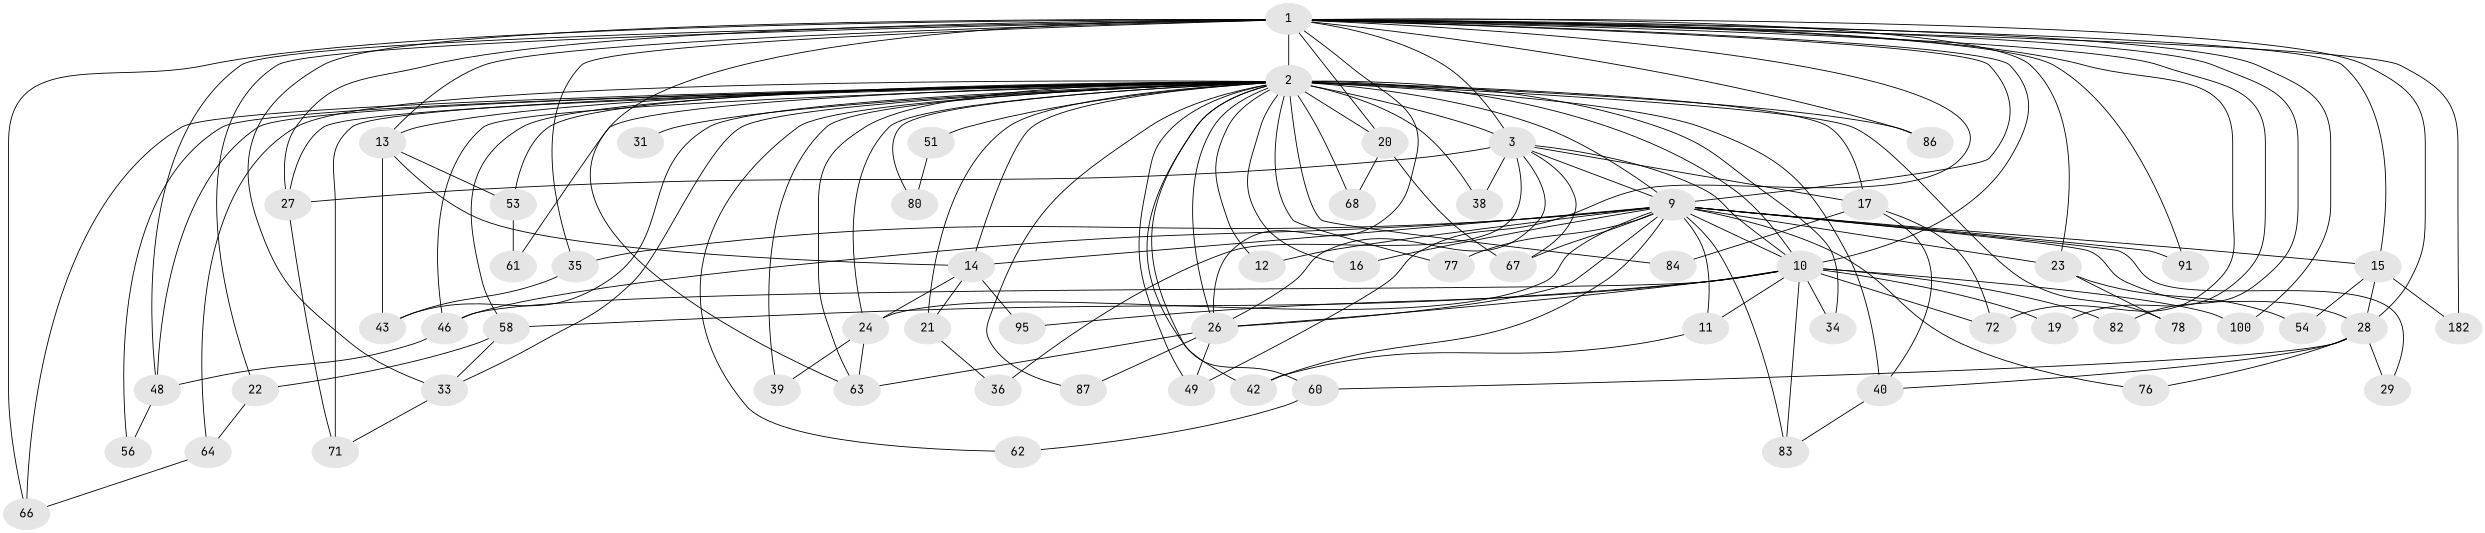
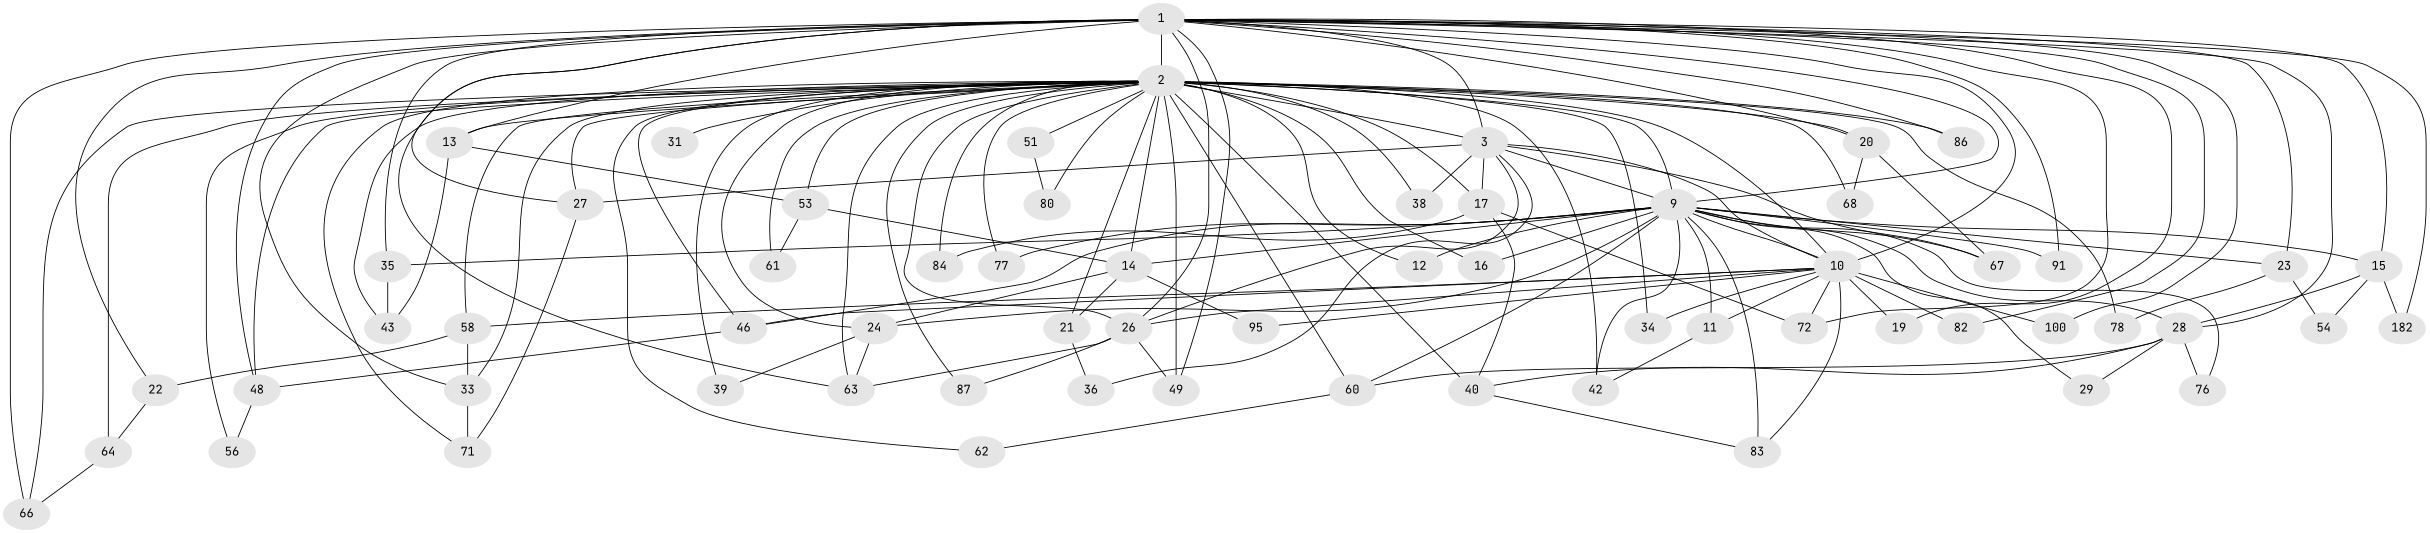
  graph {
    fontname="JetBrains Mono"
    node [color=gray90 fontname="JetBrains Mono" style=filled]
    edge [fontname="JetBrains Mono"]
    1 [super="+7"]
    2 [super="+6+112+114+85+8+4"]
    3
    9
    10 [super="+52"]
    13
    15 [super="+93"]
    19
    20
    22
    23 [super="+92+32"]
    26 [super="+50+105+106+104"]
    27 [super="+110"]
    28 [super="+111+30+57+79"]
    33 [super="+55"]
    35
    48 [super="+88"]
    49 [super="+59"]
    63
    66 [super="+89"]
    72 [super="+118"]
    82
    86
    91
    100
    n26 [label=182]
    40 [super="+115+101+90+47"]
    12
    14
    16
    17
    n32 [label=58]
    21 [super="+41"]
    24 [super="+25"]
    31
    34
    38
    39
    42 [super="+103+69"]
    43
    46 [super="+58"]
    51 [super="+127"]
    53
    56
    60
    61 [super="+125+70"]
    62
    64 [super="+116"]
    68
    71 [super="+123"]
    77 [super="+124"]
    78
    80
    84
    87
    36
    67 [super="+73"]
    76 [super="+108"]
    11
    29
    83
    95
    54
    1 -- 2 [weight=16]
    1 -- 3 [weight=2]
    1 -- 9 [weight=2]
    1 -- 10 [weight=2]
    1 -- 13
    1 -- 15
    1 -- 19
    1 -- 20
    1 -- 22
    1 -- 23 [weight=2]
    1 -- 26 [weight=3]
    1 -- 27
    1 -- 28
    1 -- 33
    1 -- 35
    1 -- 48
    1 -- 49
    1 -- 63
    1 -- 66 [weight=2]
    1 -- 72
    1 -- 82
    1 -- 86
    1 -- 91
    1 -- 100
    1 -- n26
    2 -- 3 [weight=5]
    2 -- 9 [weight=5]
    2 -- 10 [weight=6]
    2 -- 13
    2 -- 20
    2 -- 26 [weight=3]
    2 -- 27 [weight=2]
    2 -- 33
    2 -- 48
    2 -- 49
    2 -- 63
    2 -- 66
    2 -- 86
    2 -- 40 [weight=3]
    2 -- 12
    2 -- 14 [weight=2]
    2 -- 16
    2 -- 17 [weight=2]
    2 -- n32
    2 -- 21 [weight=2]
    2 -- 24
    2 -- 31 [weight=2]
    2 -- 34
    2 -- 38 [weight=2]
    2 -- 39
    2 -- 42 [weight=2]
    2 -- 43
    2 -- 46
    2 -- 51 [weight=2]
    2 -- 53
    2 -- 56
    2 -- 60
    2 -- 61 [weight=3]
    2 -- 62
    2 -- 64 [weight=2]
    2 -- 68
    2 -- 71
    2 -- 77 [weight=2]
    2 -- 78
    2 -- 80
    2 -- 84
    2 -- 87
    3 -- 9
    3 -- 10
    3 -- 26
    3 -- 27 [weight=2]
    3 -- 17
    3 -- 38
    3 -- 36
    3 -- 67
    9 -- 10
    9 -- 15
    9 -- 23 [weight=2]
-   9 -- 26
+   9 -- 60
    9 -- 28 [weight=2]
    9 -- 35
    9 -- 91
    9 -- 12
    9 -- 14
    9 -- 16
    9 -- 24
    9 -- 42
    9 -- 46
    9 -- 77
    9 -- 67 [weight=2]
    9 -- 76
    9 -- 11
    9 -- 29
    9 -- 83
    10 -- 19
    10 -- 26
    10 -- 72
    10 -- 82
    10 -- 100
    10 -- n32
    10 -- 34
    10 -- 46
    10 -- 11
    10 -- 83
    10 -- 95
-   13 -- 14
+   53 -- 14
    13 -- 43
    13 -- 53
    15 -- 28 [weight=3]
    15 -- n26
    15 -- 54
    20 -- 68
    20 -- 67
    22 -- 64
    23 -- 78
    23 -- 54
    26 -- 49
    26 -- 63
    26 -- 87
    27 -- 71
    28 -- 40
    28 -- 60
    28 -- 76
    28 -- 29
    33 -- 71
    35 -- 43
    48 -- 56
    40 -- 83
    14 -- 21
    14 -- 24
    14 -- 95
    17 -- 72
    17 -- 40
    17 -- 84
    n32 -- 22
    n32 -- 33
    21 -- 36
    24 -- 63
    24 -- 39
    46 -- 48
    51 -- 80
    53 -- 61
    60 -- 62
    64 -- 66
    11 -- 42
  }
